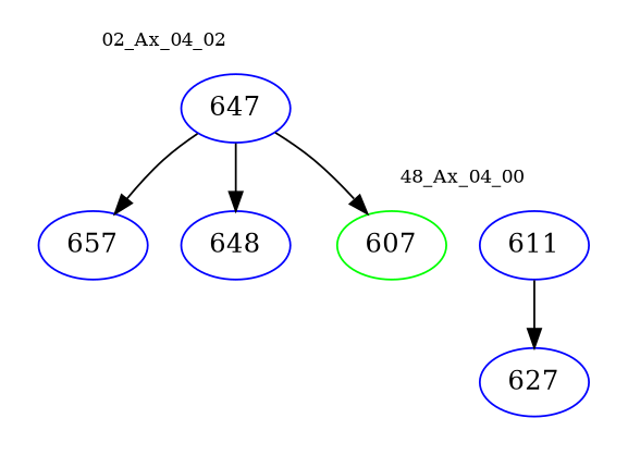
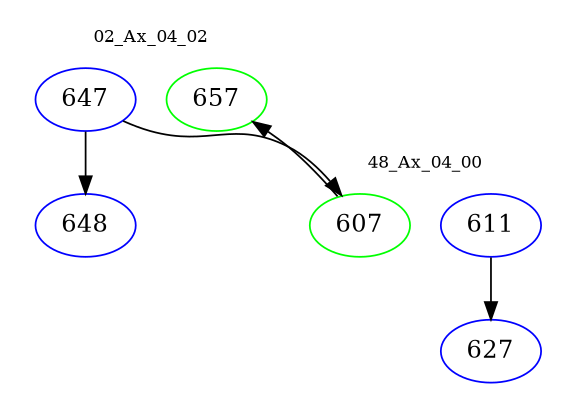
  digraph {
    node [color=blue]
    edge [color=black]
    n1 [label=647]
-   n2 [label=657]
+   n2 [color=green label=657]
    n3 [label=648]
    n4 [label=611]
    n5 [color=green label=607]
    n6 [label=627]
    subgraph cluster_1 {
      color=white
      fontsize=10
      label="02_Ax_04_02"
      n1
      n2
      n3
    }
    subgraph cluster_2 {
      color=white
      fontsize=10
      label="48_Ax_04_00"
      n4
      n5
      n6
    }
-   n1 -> n2
+   n5 -> n2
    n1 -> n3
    n1 -> n5
    n4 -> n6
  }
